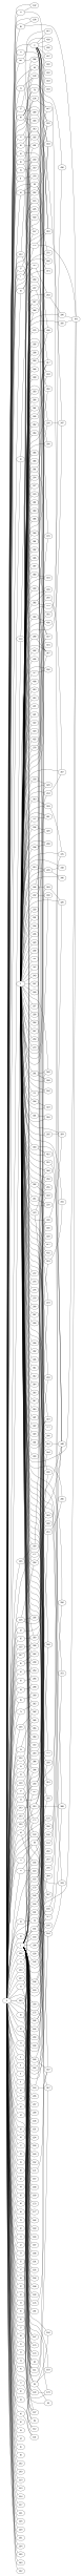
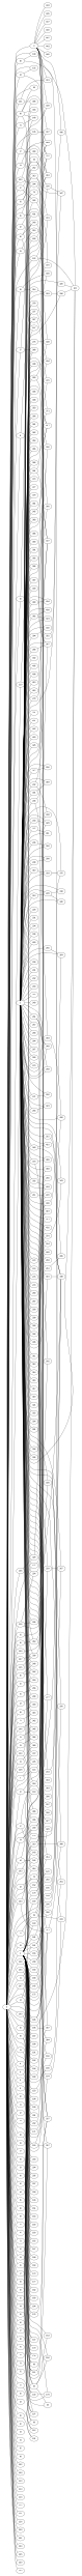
  graph {
    fontname="Liberation Sans"
    rankdir=LR
    node [fontname="Liberation Sans"]
    edge [fontname="Liberation Sans"]
    0
    1
    2
    3
    4
    5
    6
    7
    8
    9
    10
    11
    12
    13
    14
    15
    16
    17
    18
    19
    20
    21
    22
    23
    24
    25
    26
    27
    28
    29
    30
    31
    32
    33
    34
    35
    36
    37
    38
    39
    40
    41
    42
    43
    44
    45
    46
    47
    48
    49
    50
    51
    52
    53
    54
    55
    56
    57
    58
    59
    60
    61
    62
    63
    64
    65
    66
    67
    68
    69
    70
    71
    72
    73
    74
    75
    76
    77
    78
    79
    80
    81
    82
    83
    84
    85
    86
    87
    88
    89
    90
    91
    92
    93
    94
    95
    96
    97
    98
    99
    100
    101
    102
    103
    104
    105
    106
    107
    108
    109
    110
    111
    112
    113
    114
    115
    116
    117
    118
    119
    120
    121
    122
    123
    124
    125
    126
    127
    128
    129
    130
    131
    132
    133
    134
    135
    136
    137
    138
    139
    140
    141
    142
    143
    144
    145
    146
    147
    148
-   149
    150
    151
    152
    153
    154
    155
    156
    157
    158
    159
    160
    161
    162
    163
    164
    165
    166
    167
    168
    169
    170
    171
    172
    173
    174
    175
    176
    177
    178
    179
    180
    181
    182
    183
    184
    185
    186
    187
    188
    189
    190
    191
    192
    193
    194
    195
    196
    197
    198
    199
    200
    201
    202
    203
    204
    205
    206
    207
    208
    209
    210
    306
    211
    212
    213
    214
    215
    216
    217
    218
    219
    220
    221
    222
    223
    224
    225
    226
    227
    228
    229
    n232 [label=630]
    231
    232
    233
    234
    235
    236
    237
    238
    239
    240
    241
    242
    243
    244
    245
    246
    247
    248
    249
    250
    251
    252
    253
    254
    255
    256
    257
    258
    259
    260
    261
    262
    263
    264
    265
    266
    267
    268
    269
    270
    271
    272
    274
    275
    276
    277
    278
    279
    280
    281
    282
    283
    284
    285
    286
    287
    288
    289
    290
    291
    292
    293
    294
    295
    296
    297
    298
    299
    300
    301
    302
    303
    304
    305
    307
    308
    309
    310
    311
    312
    313
    314
    315
    316
    317
    318
    319
    320
    321
    322
    323
    324
    325
    326
    327
    328
    329
    330
    331
    332
    333
    334
    335
    336
    337
    338
    339
    340
    341
    342
    343
    344
    345
    346
    347
    348
    349
    350
    351
    352
    353
    354
    355
    356
    357
    358
    359
    360
    361
    362
    363
    364
    365
    366
    367
    368
    369
    370
    371
    372
    373
    374
    375
    376
    377
    378
    379
    380
    381
    382
    383
    384
    385
    386
    387
    388
    389
    390
    391
    392
    393
    394
    395
    396
    397
    398
    399
    400
    401
    402
    403
    404
    405
    406
    407
    408
    409
    410
    411
    412
    413
    414
    415
    416
    417
    418
    419
    420
    421
    422
    423
    424
    425
    426
    427
    428
    429
    430
    431
    432
    448
    449
    433
    434
    435
    436
    437
    438
    439
    440
    441
    442
    443
    444
    445
    446
    447
    0 -- 1
    0 -- 2
    0 -- 3
    0 -- 4
    0 -- 5
    0 -- 6
    0 -- 7
    0 -- 8
    0 -- 9
    0 -- 10
    0 -- 11
    0 -- 12
    0 -- 13
    0 -- 14
    0 -- 15
    0 -- 16
    0 -- 17
    0 -- 18
    0 -- 19
    0 -- 20
    0 -- 21
    0 -- 22
    0 -- 23
    0 -- 24
    0 -- 25
    0 -- 26
    0 -- 27
    0 -- 28
    0 -- 29
    0 -- 30
    0 -- 31
    0 -- 32
    0 -- 33
    0 -- 34
    0 -- 35
    0 -- 36
    0 -- 37
    0 -- 38
    0 -- 39
    0 -- 40
    0 -- 41
    0 -- 42
    0 -- 43
    0 -- 44
    0 -- 45
    0 -- 46
    0 -- 47
    0 -- 48
    0 -- 49
    0 -- 50
    0 -- 51
    0 -- 52
    0 -- 53
    0 -- 54
    0 -- 55
    0 -- 56
    0 -- 57
    0 -- 58
    0 -- 59
    0 -- 60
    0 -- 61
    0 -- 62
    0 -- 63
    0 -- 64
    0 -- 65
    0 -- 66
    0 -- 67
    0 -- 68
    0 -- 69
    0 -- 70
    0 -- 71
    0 -- 72
    0 -- 73
    0 -- 74
    0 -- 75
    0 -- 76
    0 -- 77
    0 -- 78
    0 -- 79
    0 -- 80
    0 -- 81
    0 -- 82
    0 -- 83
    0 -- 84
    0 -- 85
    0 -- 86
    0 -- 87
    0 -- 88
    0 -- 89
    0 -- 90
    0 -- 91
    0 -- 92
    0 -- 93
    0 -- 94
    0 -- 95
    0 -- 96
    0 -- 97
    0 -- 98
    0 -- 99
    0 -- 100
    0 -- 101
    0 -- 102
    0 -- 103
    0 -- 104
    0 -- 105
    0 -- 106
    0 -- 107
    0 -- 108
    0 -- 109
    0 -- 110
    0 -- 111
    0 -- 112
    0 -- 113
    0 -- 114
    0 -- 115
    0 -- 116
    0 -- 117
    0 -- 118
    0 -- 119
    0 -- 120
    0 -- 121
    0 -- 122
    0 -- 123
    0 -- 124
    0 -- 125
    0 -- 126
    0 -- 127
    0 -- 128
    0 -- 129
    0 -- 130
    0 -- 131
    0 -- 132
    0 -- 133
    0 -- 134
    0 -- 135
    0 -- 136
    0 -- 137
    0 -- 138
    0 -- 139
    0 -- 140
    0 -- 141
    0 -- 142
    0 -- 143
    1 -- 144
    1 -- 145
    1 -- 146
    1 -- 147
    1 -- 148
-   1 -- 149
    1 -- 150
    1 -- 151
    1 -- 152
    1 -- 153
    1 -- 154
    1 -- 155
    1 -- 156
    1 -- 157
    1 -- 158
    1 -- 159
    1 -- 160
    1 -- 161
    1 -- 162
    1 -- 163
    1 -- 164
    1 -- 165
    1 -- 166
    1 -- 167
    1 -- 168
    1 -- 169
    1 -- 170
    1 -- 171
    1 -- 172
    1 -- 173
    1 -- 174
    1 -- 175
    1 -- 176
    1 -- 177
    1 -- 178
    1 -- 179
    1 -- 180
    1 -- 181
    1 -- 182
    1 -- 183
    1 -- 184
    1 -- 185
    1 -- 186
    1 -- 187
    1 -- 188
    1 -- 189
    1 -- 190
    1 -- 191
    1 -- 192
    1 -- 193
    1 -- 194
    1 -- 195
    1 -- 196
    1 -- 197
    1 -- 198
    1 -- 199
    1 -- 200
    1 -- 201
    1 -- 202
    1 -- 203
    1 -- 204
    1 -- 205
    1 -- 206
    1 -- 207
    1 -- 208
    1 -- 209
    1 -- 210
    1 -- 306
    2 -- 127
    2 -- 306
    2 -- 211
    2 -- 212
    2 -- 213
    2 -- 214
    2 -- 215
    2 -- 216
    2 -- 217
    2 -- 218
    2 -- 219
    2 -- 220
    2 -- 221
    2 -- 222
    2 -- 223
    2 -- 224
    2 -- 225
    2 -- 226
    2 -- 227
    2 -- 228
    2 -- 229
    2 -- n232
    2 -- 231
    2 -- 232
    2 -- 233
    2 -- 234
    2 -- 235
    2 -- 236
    2 -- 237
    2 -- 238
    2 -- 239
    2 -- 240
    2 -- 241
    2 -- 242
    2 -- 243
    2 -- 244
    2 -- 245
    2 -- 246
    2 -- 247
    2 -- 248
    2 -- 249
    2 -- 250
    2 -- 251
    2 -- 252
    2 -- 253
    2 -- 254
    2 -- 255
    2 -- 256
    2 -- 257
    2 -- 258
    2 -- 259
    2 -- 260
    2 -- 261
    2 -- 262
    2 -- 263
    2 -- 264
    2 -- 265
    2 -- 266
    2 -- 267
    2 -- 268
    2 -- 269
    2 -- 270
    2 -- 271
    2 -- 272
    2 -- 274
    2 -- 275
    2 -- 276
    2 -- 277
    2 -- 278
    2 -- 279
    2 -- 280
    2 -- 281
    2 -- 282
    2 -- 283
    2 -- 284
    2 -- 285
    2 -- 286
    2 -- 287
    2 -- 288
    2 -- 289
    2 -- 290
    2 -- 291
    2 -- 292
    2 -- 293
    2 -- 294
    2 -- 295
    2 -- 296
    2 -- 297
    2 -- 298
    2 -- 299
    2 -- 300
    2 -- 301
    2 -- 302
    2 -- 303
    2 -- 304
    2 -- 305
    2 -- 307
    2 -- 308
    2 -- 309
    2 -- 310
    2 -- 311
    2 -- 312
    2 -- 313
    2 -- 314
    2 -- 315
    2 -- 316
    2 -- 317
    2 -- 318
    2 -- 319
    2 -- 320
    2 -- 321
    2 -- 322
    2 -- 323
    2 -- 324
    2 -- 325
    2 -- 326
    2 -- 327
    2 -- 328
    2 -- 329
    2 -- 330
    2 -- 331
    2 -- 332
    2 -- 333
    2 -- 334
    2 -- 335
    2 -- 336
    2 -- 337
    2 -- 338
    2 -- 339
    2 -- 340
    2 -- 341
    2 -- 342
    2 -- 343
    2 -- 344
    2 -- 345
    2 -- 346
    2 -- 347
    2 -- 348
    2 -- 349
    2 -- 350
    2 -- 351
    2 -- 352
    2 -- 353
    2 -- 354
    2 -- 355
    2 -- 356
    2 -- 357
    2 -- 358
    2 -- 359
    2 -- 360
    2 -- 361
    2 -- 362
    2 -- 363
    2 -- 364
    2 -- 365
    2 -- 366
    2 -- 367
    2 -- 368
    2 -- 369
    2 -- 370
    2 -- 371
    2 -- 372
    2 -- 373
    2 -- 374
    2 -- 375
    2 -- 376
    2 -- 377
    2 -- 378
    2 -- 379
    2 -- 380
    2 -- 381
    2 -- 382
    2 -- 383
    2 -- 384
    2 -- 385
    2 -- 386
    2 -- 387
    2 -- 388
    2 -- 389
    2 -- 390
    2 -- 391
    2 -- 392
    2 -- 393
    2 -- 394
    2 -- 395
    2 -- 396
    2 -- 397
    2 -- 398
    2 -- 399
    2 -- 400
    2 -- 401
    2 -- 402
    2 -- 403
    2 -- 404
    2 -- 405
    2 -- 406
    2 -- 407
    2 -- 408
    2 -- 409
    2 -- 410
    2 -- 411
    2 -- 412
    2 -- 413
    2 -- 414
    2 -- 415
    2 -- 416
    2 -- 417
    2 -- 418
    2 -- 419
    2 -- 420
    2 -- 421
    2 -- 422
    2 -- 423
    2 -- 424
    2 -- 425
    2 -- 426
    2 -- 427
    2 -- 428
    2 -- 429
    2 -- 430
    2 -- 431
    2 -- 432
    3 -- 448
    3 -- 449
    3 -- 433
    3 -- 434
    3 -- 435
    3 -- 436
    3 -- 437
    3 -- 438
    3 -- 439
    3 -- 440
    3 -- 441
    3 -- 442
    3 -- 443
    3 -- 444
    3 -- 445
    3 -- 446
    3 -- 447
    4 -- 197
    6 -- 197
    7 -- 115
    7 -- 225
    8 -- 378
    13 -- 298
    15 -- 313
    15 -- 431
    16 -- 25
    17 -- 59
    18 -- 69
    20 -- 266
    21 -- 148
    22 -- 118
    22 -- 419
    23 -- 369
    24 -- 111
    24 -- 161
    25 -- 26
    25 -- 156
    25 -- 163
    31 -- 355
    33 -- 161
    37 -- 240
    37 -- 368
    38 -- 99
    38 -- 148
    38 -- 222
    38 -- 304
    38 -- 313
    40 -- 237
    43 -- 76
    44 -- 132
    44 -- 222
    45 -- 248
    45 -- 262
    46 -- 79
    46 -- 157
    46 -- 240
    47 -- 325
    47 -- 444
    48 -- 108
    48 -- 420
    49 -- 303
    50 -- 253
    54 -- 200
    54 -- 448
    56 -- 63
    56 -- 252
    59 -- 120
    59 -- 223
    59 -- 428
    61 -- 96
    61 -- 414
    63 -- 226
    63 -- 376
    71 -- 315
    74 -- 418
    76 -- 166
    76 -- 406
    77 -- 112
    78 -- 219
    81 -- 178
    82 -- 407
    84 -- 165
    84 -- 403
    85 -- 350
    86 -- 101
    87 -- 399
    87 -- 439
    88 -- 130
    88 -- 357
    89 -- 214
    89 -- 446
    91 -- 345
    92 -- 336
    97 -- 143
    97 -- 218
    100 -- 111
    103 -- 210
    104 -- 170
    105 -- 329
    106 -- 342
    107 -- 174
    111 -- 337
    115 -- 259
    116 -- 254
    116 -- 295
    116 -- 349
    119 -- 327
    122 -- 418
    122 -- 420
    123 -- 136
    123 -- 284
    124 -- 172
    124 -- 368
    125 -- 339
    127 -- 336
    128 -- 372
    130 -- 178
    133 -- 212
    133 -- 386
    136 -- 447
    137 -- 339
    138 -- 147
    139 -- 419
    141 -- 396
    141 -- 441
    143 -- 206
    144 -- 426
    145 -- 351
-   149 -- 300
-   149 -- 445
    150 -- 357
    150 -- 384
    152 -- 222
    152 -- 277
    153 -- 186
    155 -- 297
    158 -- 328
    161 -- 164
    161 -- 363
    161 -- 398
    164 -- 223
    171 -- 387
    172 -- 448
    175 -- 250
    176 -- 337
    179 -- 244
    179 -- 367
    180 -- 282
    180 -- 337
    181 -- 416
    185 -- 212
    185 -- 286
    186 -- 251
    189 -- 446
    190 -- 344
    190 -- 449
    193 -- 216
    195 -- 375
    196 -- 387
    196 -- 420
    200 -- 224
    200 -- 291
    202 -- 212
    206 -- 256
    208 -- 309
    208 -- 427
    210 -- 283
    210 -- 388
    210 -- 407
    211 -- 220
    212 -- 388
    213 -- 228
    214 -- 263
    215 -- 448
    216 -- 285
    217 -- 290
    218 -- 427
    218 -- 432
    226 -- 347
    227 -- 411
    228 -- 318
    228 -- 340
    n232 -- 447
    232 -- 308
    232 -- 407
    233 -- 428
    236 -- 326
    237 -- 330
    238 -- 288
    240 -- 371
    244 -- 307
    245 -- 417
    246 -- 352
    246 -- 393
    252 -- 444
    254 -- 255
    259 -- 307
    260 -- 417
    260 -- 438
    261 -- 268
    261 -- 349
    263 -- 296
    265 -- 354
    271 -- 292
    275 -- 438
    278 -- 434
    281 -- 367
    281 -- 444
    284 -- 401
    289 -- 367
    291 -- 341
    294 -- 323
    296 -- 420
    301 -- 359
    310 -- 333
    313 -- 347
    313 -- 360
    320 -- 420
    325 -- 370
    327 -- 367
    329 -- 358
    332 -- 403
    333 -- 375
    336 -- 354
    339 -- 412
    343 -- 410
    343 -- 448
    350 -- 448
    352 -- 436
    373 -- 389
    373 -- 419
    378 -- 417
    380 -- 404
    382 -- 409
    382 -- 424
    393 -- 426
    394 -- 430
    399 -- 418
    416 -- 448
  }
